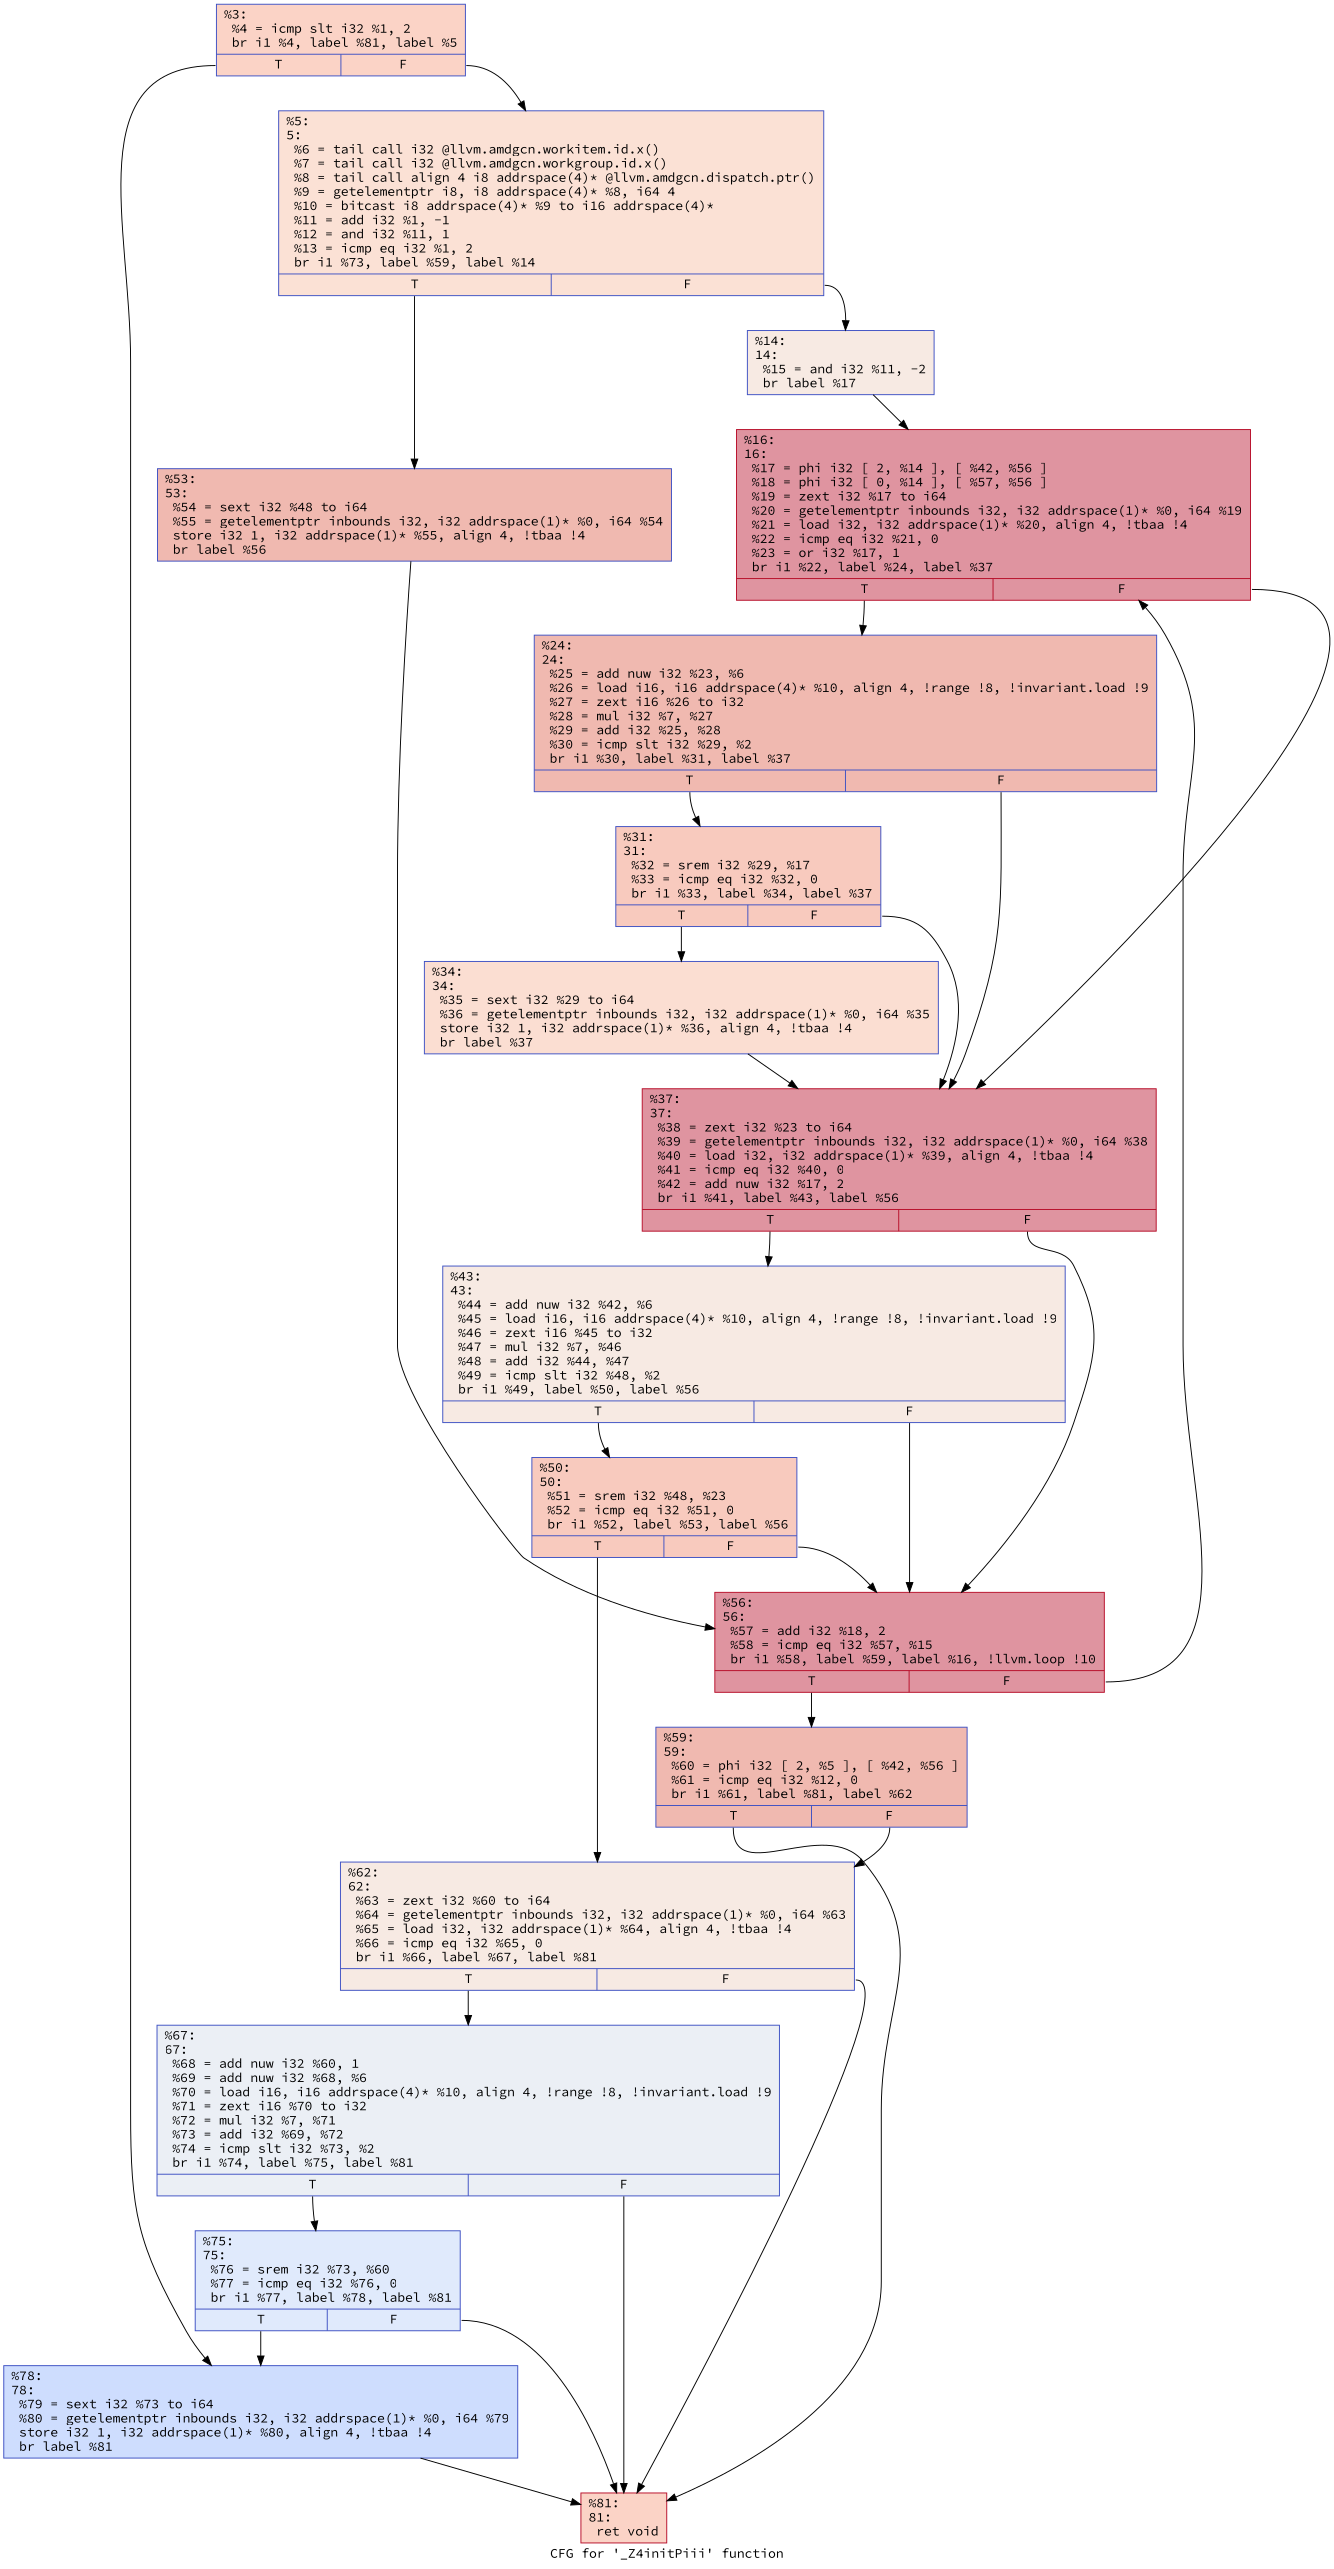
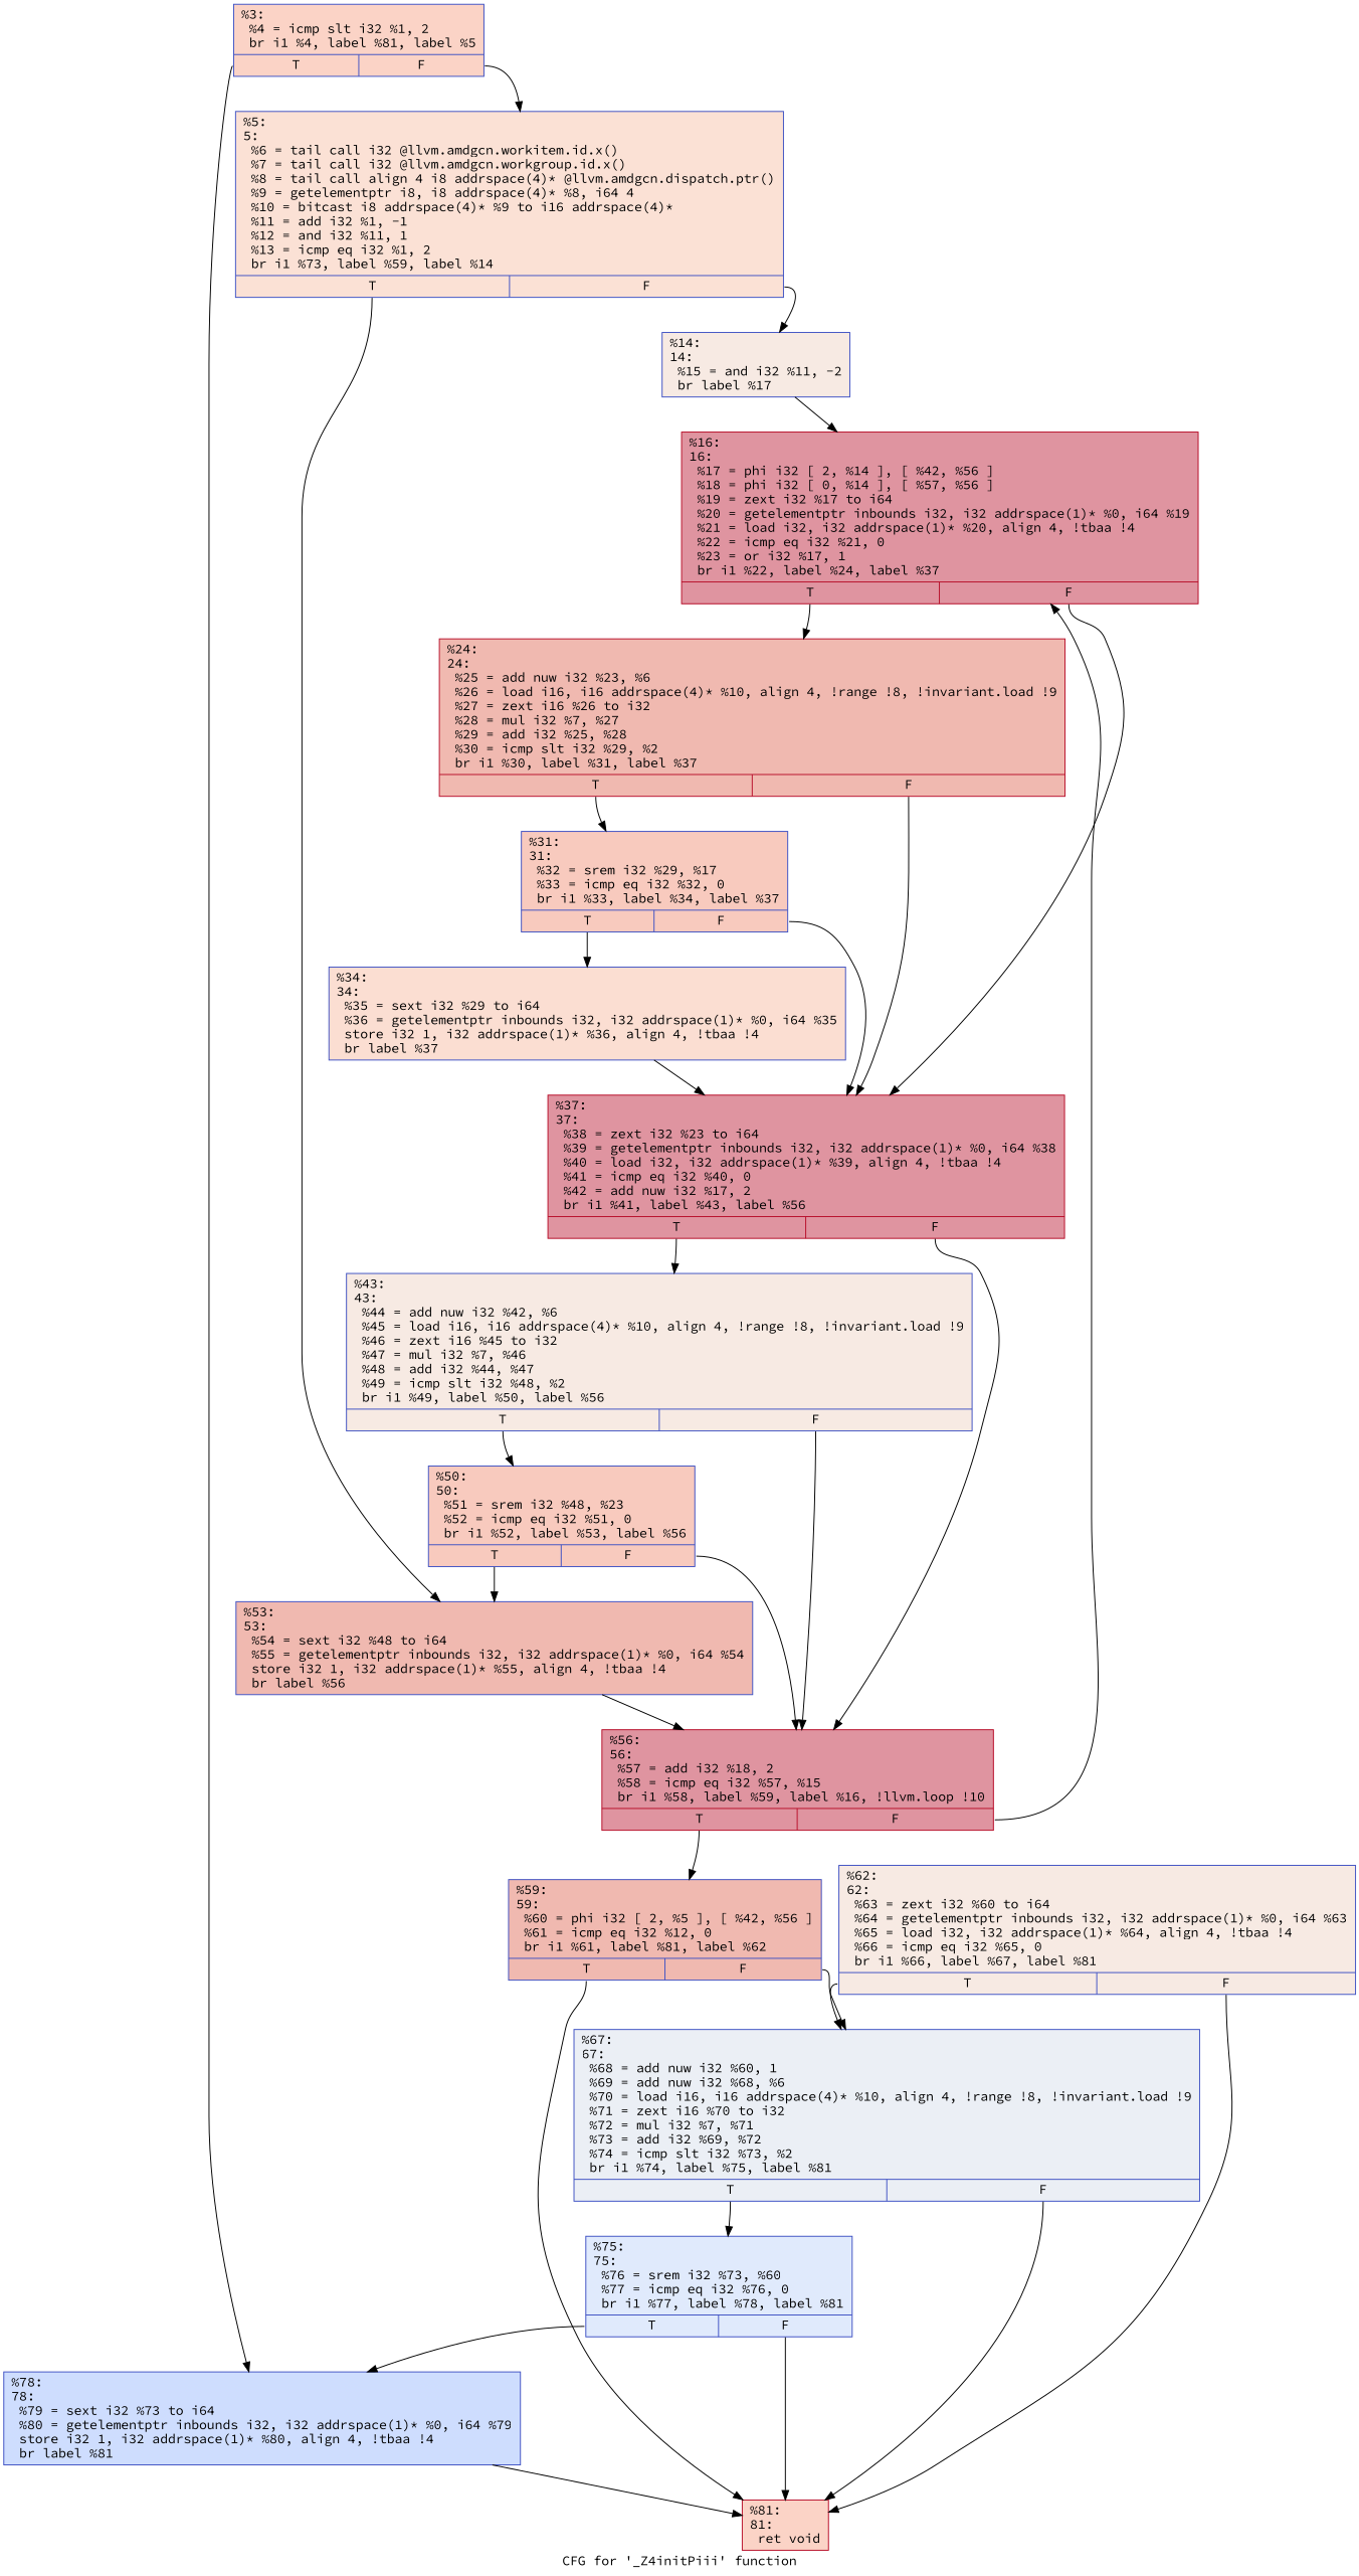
  digraph {
    fontname="Source Code Pro"
    label="CFG for '_Z4initPiii' function"
    node [color="#3d50c3ff" fillcolor="#eed0c070" fontname="Source Code Pro" shape=record style=filled]
    edge [fontname="Source Code Pro" tailport=s0]
    n1 [fillcolor="#f59c7d70" label="{%3:\l  %4 = icmp slt i32 %1, 2\l  br i1 %4, label %81, label %5\l|{<s0>T|<s1>F}}"]
    n2 [fillcolor="#f7bca170" label="{%5:\l5:                                                \l  %6 = tail call i32 @llvm.amdgcn.workitem.id.x()\l  %7 = tail call i32 @llvm.amdgcn.workgroup.id.x()\l  %8 = tail call align 4 i8 addrspace(4)* @llvm.amdgcn.dispatch.ptr()\l  %9 = getelementptr i8, i8 addrspace(4)* %8, i64 4\l  %10 = bitcast i8 addrspace(4)* %9 to i16 addrspace(4)*\l  %11 = add i32 %1, -1\l  %12 = and i32 %11, 1\l  %13 = icmp eq i32 %1, 2\l  br i1 %73, label %59, label %14\l|{<s0>T|<s1>F}}"]
    n3 [fillcolor="#8fb1fe70" label="{%78:\l78:                                               \l  %79 = sext i32 %73 to i64\l  %80 = getelementptr inbounds i32, i32 addrspace(1)* %0, i64 %79\l  store i32 1, i32 addrspace(1)* %80, align 4, !tbaa !4\l  br label %81\l}"]
    n4 [color="#b70d28ff" fillcolor="#f59c7d70" label="{%81:\l81:                                               \l  ret void\l}"]
    n5 [label="{%14:\l14:                                               \l  %15 = and i32 %11, -2\l  br label %17\l}"]
    n6 [fillcolor="#de614d70" label="{%53:\l53:                                               \l  %54 = sext i32 %48 to i64\l  %55 = getelementptr inbounds i32, i32 addrspace(1)* %0, i64 %54\l  store i32 1, i32 addrspace(1)* %55, align 4, !tbaa !4\l  br label %56\l}"]
    n7 [fillcolor="#de614d70" label="{%59:\l59:                                               \l  %60 = phi i32 [ 2, %5 ], [ %42, %56 ]\l  %61 = icmp eq i32 %12, 0\l  br i1 %61, label %81, label %62\l|{<s0>T|<s1>F}}"]
    n8 [label="{%62:\l62:                                               \l  %63 = zext i32 %60 to i64\l  %64 = getelementptr inbounds i32, i32 addrspace(1)* %0, i64 %63\l  %65 = load i32, i32 addrspace(1)* %64, align 4, !tbaa !4\l  %66 = icmp eq i32 %65, 0\l  br i1 %66, label %67, label %81\l|{<s0>T|<s1>F}}"]
    n9 [color="#b70d28ff" fillcolor="#b70d2870" label="{%16:\l16:                                               \l  %17 = phi i32 [ 2, %14 ], [ %42, %56 ]\l  %18 = phi i32 [ 0, %14 ], [ %57, %56 ]\l  %19 = zext i32 %17 to i64\l  %20 = getelementptr inbounds i32, i32 addrspace(1)* %0, i64 %19\l  %21 = load i32, i32 addrspace(1)* %20, align 4, !tbaa !4\l  %22 = icmp eq i32 %21, 0\l  %23 = or i32 %17, 1\l  br i1 %22, label %24, label %37\l|{<s0>T|<s1>F}}"]
    n10 [fillcolor="#d1dae970" label="{%67:\l67:                                               \l  %68 = add nuw i32 %60, 1\l  %69 = add nuw i32 %68, %6\l  %70 = load i16, i16 addrspace(4)* %10, align 4, !range !8, !invariant.load !9\l  %71 = zext i16 %70 to i32\l  %72 = mul i32 %7, %71\l  %73 = add i32 %69, %72\l  %74 = icmp slt i32 %73, %2\l  br i1 %74, label %75, label %81\l|{<s0>T|<s1>F}}"]
-   n11 [fillcolor="#de614d70" label="{%24:\l24:                                               \l  %25 = add nuw i32 %23, %6\l  %26 = load i16, i16 addrspace(4)* %10, align 4, !range !8, !invariant.load !9\l  %27 = zext i16 %26 to i32\l  %28 = mul i32 %7, %27\l  %29 = add i32 %25, %28\l  %30 = icmp slt i32 %29, %2\l  br i1 %30, label %31, label %37\l|{<s0>T|<s1>F}}"]
+   n11 [color="#b70d28ff" fillcolor="#de614d70" label="{%24:\l24:                                               \l  %25 = add nuw i32 %23, %6\l  %26 = load i16, i16 addrspace(4)* %10, align 4, !range !8, !invariant.load !9\l  %27 = zext i16 %26 to i32\l  %28 = mul i32 %7, %27\l  %29 = add i32 %25, %28\l  %30 = icmp slt i32 %29, %2\l  br i1 %30, label %31, label %37\l|{<s0>T|<s1>F}}"]
    n12 [color="#b70d28ff" fillcolor="#b70d2870" label="{%37:\l37:                                               \l  %38 = zext i32 %23 to i64\l  %39 = getelementptr inbounds i32, i32 addrspace(1)* %0, i64 %38\l  %40 = load i32, i32 addrspace(1)* %39, align 4, !tbaa !4\l  %41 = icmp eq i32 %40, 0\l  %42 = add nuw i32 %17, 2\l  br i1 %41, label %43, label %56\l|{<s0>T|<s1>F}}"]
    n13 [fillcolor="#ef886b70" label="{%31:\l31:                                               \l  %32 = srem i32 %29, %17\l  %33 = icmp eq i32 %32, 0\l  br i1 %33, label %34, label %37\l|{<s0>T|<s1>F}}"]
    n14 [label="{%43:\l43:                                               \l  %44 = add nuw i32 %42, %6\l  %45 = load i16, i16 addrspace(4)* %10, align 4, !range !8, !invariant.load !9\l  %46 = zext i16 %45 to i32\l  %47 = mul i32 %7, %46\l  %48 = add i32 %44, %47\l  %49 = icmp slt i32 %48, %2\l  br i1 %49, label %50, label %56\l|{<s0>T|<s1>F}}"]
    n15 [color="#b70d28ff" fillcolor="#b70d2870" label="{%56:\l56:                                               \l  %57 = add i32 %18, 2\l  %58 = icmp eq i32 %57, %15\l  br i1 %58, label %59, label %16, !llvm.loop !10\l|{<s0>T|<s1>F}}"]
    n16 [fillcolor="#f7b59970" label="{%34:\l34:                                               \l  %35 = sext i32 %29 to i64\l  %36 = getelementptr inbounds i32, i32 addrspace(1)* %0, i64 %35\l  store i32 1, i32 addrspace(1)* %36, align 4, !tbaa !4\l  br label %37\l}"]
    n17 [fillcolor="#ef886b70" label="{%50:\l50:                                               \l  %51 = srem i32 %48, %23\l  %52 = icmp eq i32 %51, 0\l  br i1 %52, label %53, label %56\l|{<s0>T|<s1>F}}"]
    n18 [fillcolor="#b9d0f970" label="{%75:\l75:                                               \l  %76 = srem i32 %73, %60\l  %77 = icmp eq i32 %76, 0\l  br i1 %77, label %78, label %81\l|{<s0>T|<s1>F}}"]
    n1 -> n2 [tailport=s1]
    n1 -> n3
    n2 -> n5 [tailport=s1]
    n2 -> n6
    n3 -> n4
    n5 -> n9
    n6 -> n15
    n7 -> n4
-   n7 -> n8 [tailport=s1]
+   n7 -> n10 [tailport=s1]
    n8 -> n4 [tailport=s1]
    n8 -> n10
    n9 -> n11
    n9 -> n12 [tailport=s1]
    n10 -> n4 [tailport=s1]
    n10 -> n18
    n11 -> n12 [tailport=s1]
    n11 -> n13
    n12 -> n14
    n12 -> n15 [tailport=s1]
    n13 -> n12 [tailport=s1]
    n13 -> n16
    n14 -> n15 [tailport=s1]
    n14 -> n17
    n15 -> n7
    n15 -> n9 [tailport=s1]
    n16 -> n12
-   n17 -> n8
+   n17 -> n6
    n17 -> n15 [tailport=s1]
    n18 -> n3
    n18 -> n4 [tailport=s1]
  }
